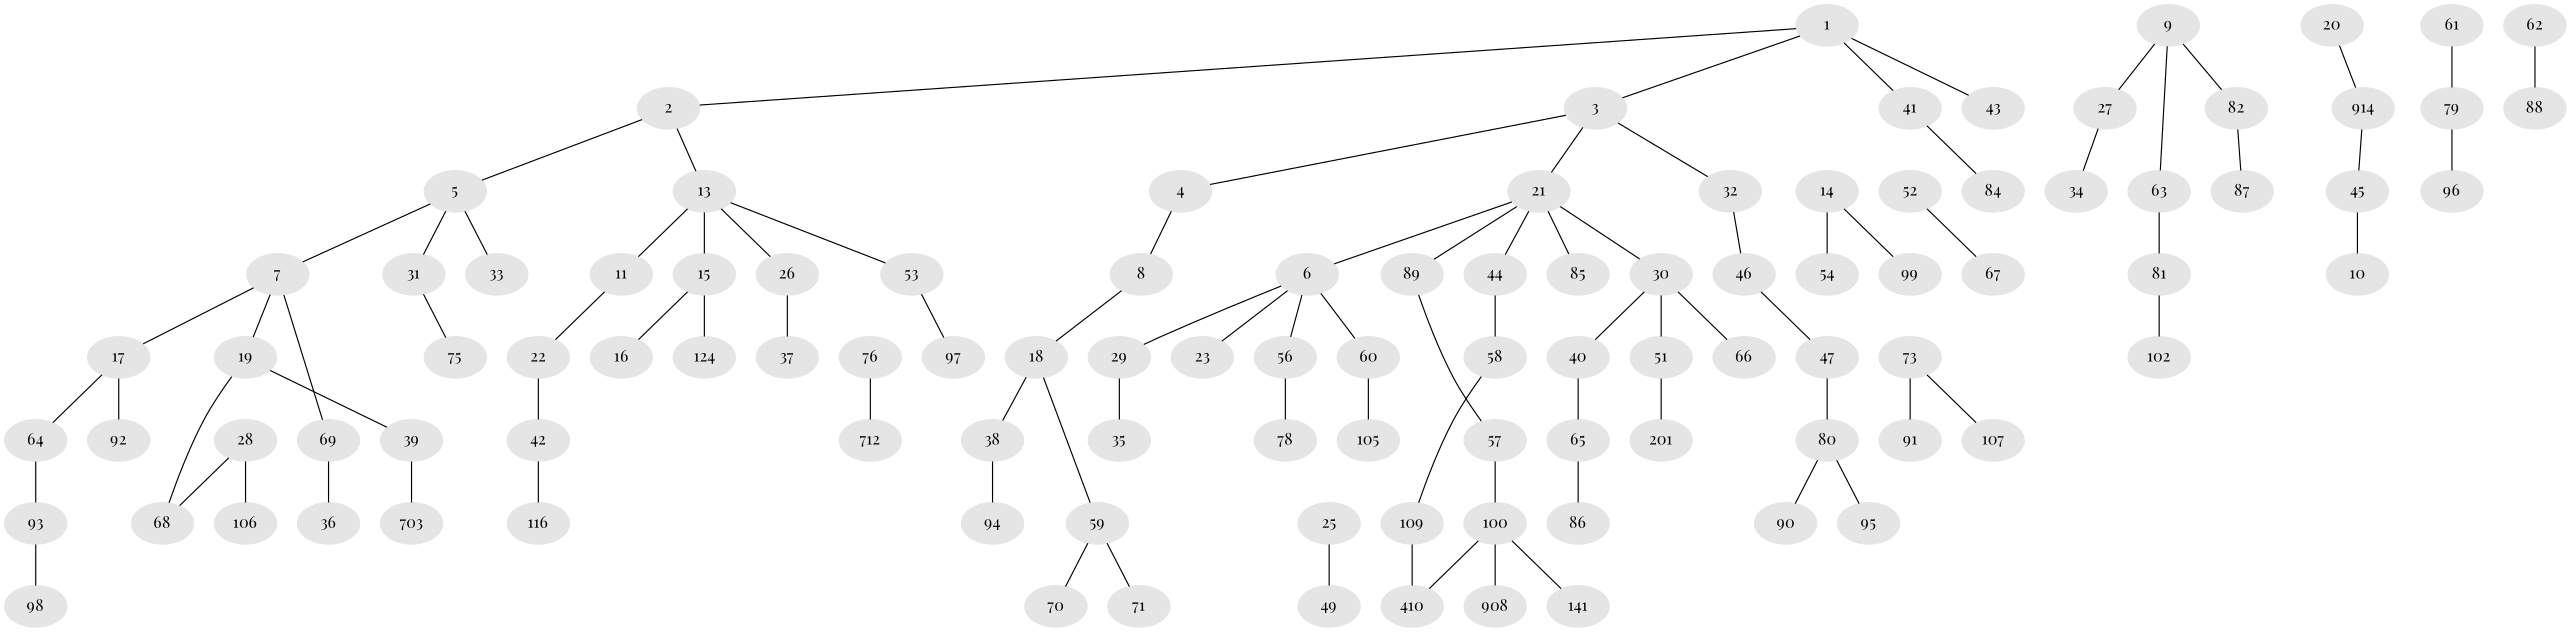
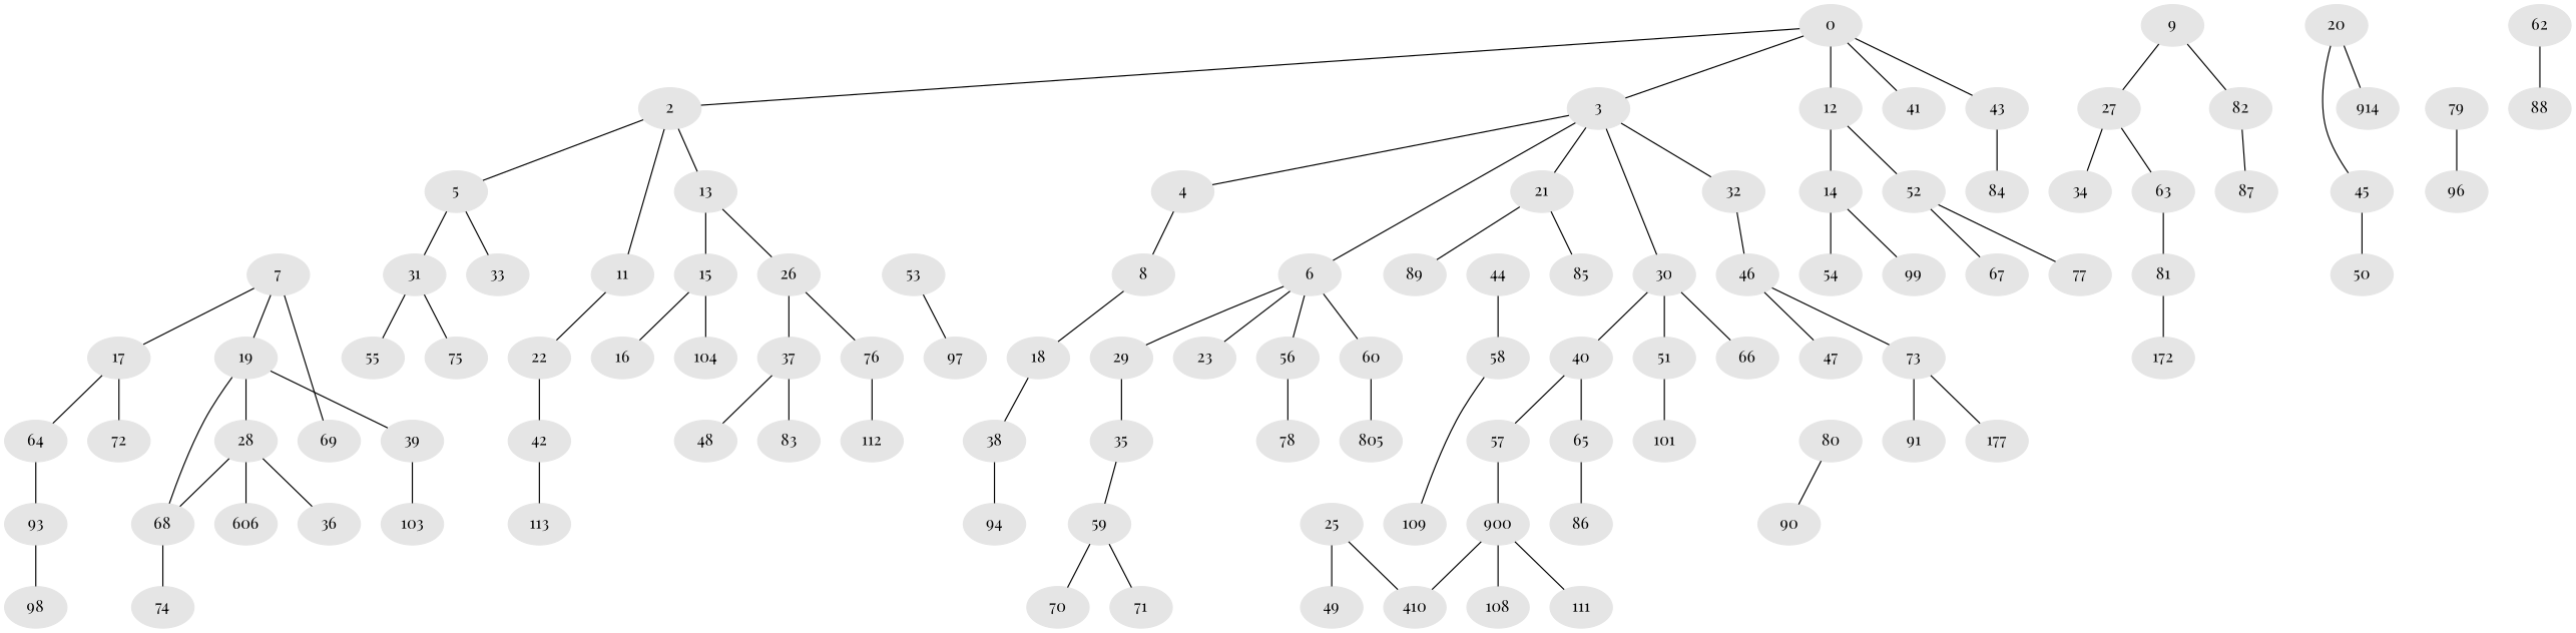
  graph {
    fontname="Playfair Display"
    node [color=gray90 fontname="Playfair Display" style=filled]
    edge [fontname="Playfair Display"]
-   1
+   1 [label=0]
    2
    3
+   12
    41
    43
    5
    11
    13
    4
    6
    21
    30
    32
    14
    52
    84
    7
    31
    33
    22
    15
    26
    53
    8
    23
    29
    56
    60
    44
    85
    89
    40
    51
    66
    46
    18
    17
    19
    69
    9
    27
    82
+   55
    75
    35
    78
-   105
+   105 [label=805]
    64
-   92
+   92 [label=72]
    28
    39
    68
    38
    59
    34
    63
    87
    20
    45
    n61 [label=914]
-   61
    79
    42
    54
    99
    67
+   77
    16
-   104 [label=124]
+   104
    37
    76
    97
    93
    94
    70
    71
    36
-   106
-   103 [label=703]
-   50 [label=10]
+   106 [label=606]
+   103
+   74
+   50
    58
-   113 [label=116]
+   113
    25
    49
    n87 [label=410]
-   112 [label=712]
+   48
+   83
+   112
    81
    57
    65
-   101 [label=201]
+   101
    47
    73
-   100
+   100 [label=900]
    86
    109
    80
    91
-   107
+   107 [label=177]
    90
-   95
-   108 [label=908]
-   111 [label=141]
+   108
+   111
    62
    88
    96
-   102
+   102 [label=172]
    98
    1 -- 2
    1 -- 3
+   1 -- 12
    1 -- 41
    1 -- 43
    2 -- 5
-   13 -- 11
+   2 -- 11
    2 -- 13
    3 -- 4
-   21 -- 6
+   3 -- 6
    3 -- 21
-   21 -- 30
+   3 -- 30
    3 -- 32
-   41 -- 84
-   5 -- 7
+   12 -- 14
+   12 -- 52
+   43 -- 84
    5 -- 31
    5 -- 33
    11 -- 22
    13 -- 15
    13 -- 26
-   13 -- 53
    4 -- 8
    6 -- 23
    6 -- 29
    6 -- 56
    6 -- 60
-   21 -- 44
    21 -- 85
    21 -- 89
    30 -- 40
    30 -- 51
    30 -- 66
    32 -- 46
    14 -- 54
    14 -- 99
    52 -- 67
+   52 -- 77
    7 -- 17
    7 -- 19
    7 -- 69
+   31 -- 55
    31 -- 75
    22 -- 42
    15 -- 16
    15 -- 104
    26 -- 37
+   26 -- 76
    53 -- 97
    8 -- 18
    29 -- 35
    56 -- 78
    60 -- 105
    44 -- 58
-   89 -- 57
+   40 -- 57
    40 -- 65
    51 -- 101
    46 -- 47
+   46 -- 73
    18 -- 38
-   18 -- 59
+   35 -- 59
    17 -- 64
    17 -- 92
+   19 -- 28
    19 -- 39
    19 -- 68
    9 -- 27
    9 -- 82
    27 -- 34
-   9 -- 63
+   27 -- 63
    82 -- 87
    64 -- 93
    28 -- 68
-   69 -- 36
+   28 -- 36
    28 -- 106
    39 -- 103
+   68 -- 74
    38 -- 94
    59 -- 70
    59 -- 71
    63 -- 81
-   n61 -- 45
+   20 -- 45
    20 -- n61
    45 -- 50
-   61 -- 79
    79 -- 96
    42 -- 113
+   37 -- 48
+   37 -- 83
    76 -- 112
    93 -- 98
    58 -- 109
    25 -- 49
-   109 -- n87
+   25 -- n87
    81 -- 102
    57 -- 100
    65 -- 86
-   47 -- 80
    73 -- 91
    73 -- 107
    100 -- n87
    100 -- 108
    100 -- 111
    80 -- 90
-   80 -- 95
    62 -- 88
  }
